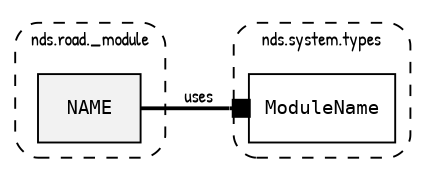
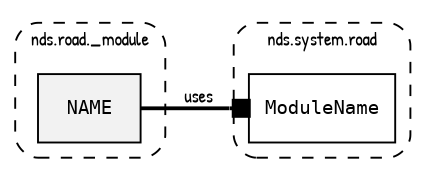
  digraph {
    fontsize=10
    rankdir=LR
    fontname="Patrick Hand"
    node [fontsize=10 shape=box fontname="Patrick Hand"]
    n1 [fillcolor="#0000000D" label=<<font face="monospace"><table align="center" border="0" cellspacing="0" cellpadding="0"><tr><td href="../../../content/packages/nds.road._module.html#Constant-NAME" title="Constant defined in nds.road._module">NAME</td></tr></table></font>> style=filled]
    n2 [label=<<font face="monospace"><table align="center" border="0" cellspacing="0" cellpadding="0"><tr><td href="../../../content/packages/nds.system.types.html#Subtype-ModuleName" title="Subtype defined in nds.system.types">ModuleName</td></tr></table></font>>]
    subgraph cluster_1 {
      label="nds.road._module"
      style="dashed, rounded"
      n1
    }
    subgraph cluster_2 {
-     label="nds.system.types"
+     label="nds.system.road"
      style="dashed, rounded"
      n2
    }
    n1 -> n2 [fontsize=10 label=uses style=bold arrowhead=box fontname="Patrick Hand"]
  }
